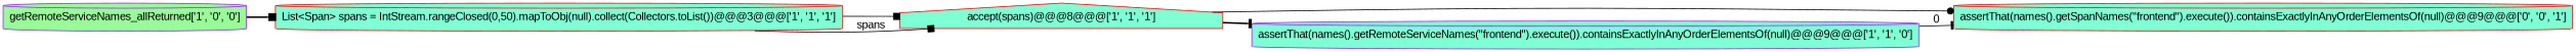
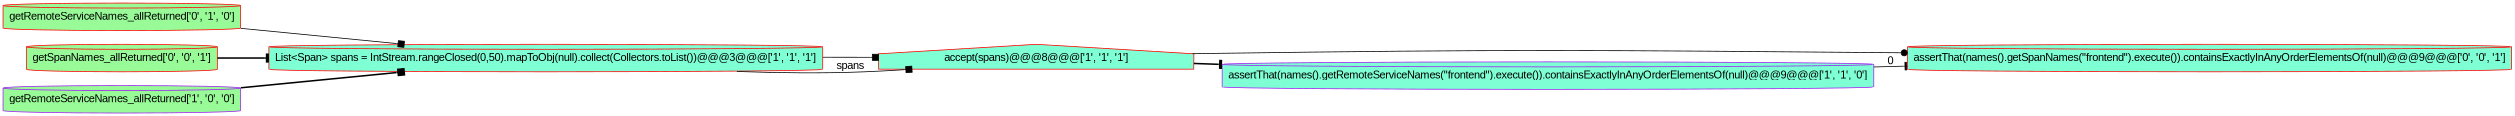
  digraph {
    fontname="Liberation Sans"
    rankdir=LR
    node [color=red fillcolor=aquamarine fontname="Liberation Sans" shape=cylinder style=filled]
    edge [arrowhead=box fontname="Liberation Sans" style=solid]
+   n1 [fillcolor=palegreen label="getRemoteServiceNames_allReturned['0', '1', '0']"]
    n2 [label="List<Span> spans = IntStream.rangeClosed(0,50).mapToObj(null).collect(Collectors.toList())@@@3@@@['1', '1', '1']"]
    n3 [label="accept(spans)@@@8@@@['1', '1', '1']" shape=house]
    n4 [label="assertThat(names().getSpanNames(\"frontend\").execute()).containsExactlyInAnyOrderElementsOf(null)@@@9@@@['0', '0', '1']"]
    n5 [color=purple label="assertThat(names().getRemoteServiceNames(\"frontend\").execute()).containsExactlyInAnyOrderElementsOf(null)@@@9@@@['1', '1', '0']"]
+   n6 [fillcolor=palegreen label="getSpanNames_allReturned['0', '0', '1']"]
    n7 [color=purple fillcolor=palegreen label="getRemoteServiceNames_allReturned['1', '0', '0']"]
+   n1 -> n2
    n2 -> n3
    n2 -> n3 [label=spans]
    n3 -> n4 [arrowhead=dot]
    n3 -> n5 [arrowhead=tee style=bold]
    n5 -> n4 [arrowhead=tee label=0]
+   n6 -> n2 [arrowhead=tee style=bold]
    n7 -> n2 [style=bold]
  }
